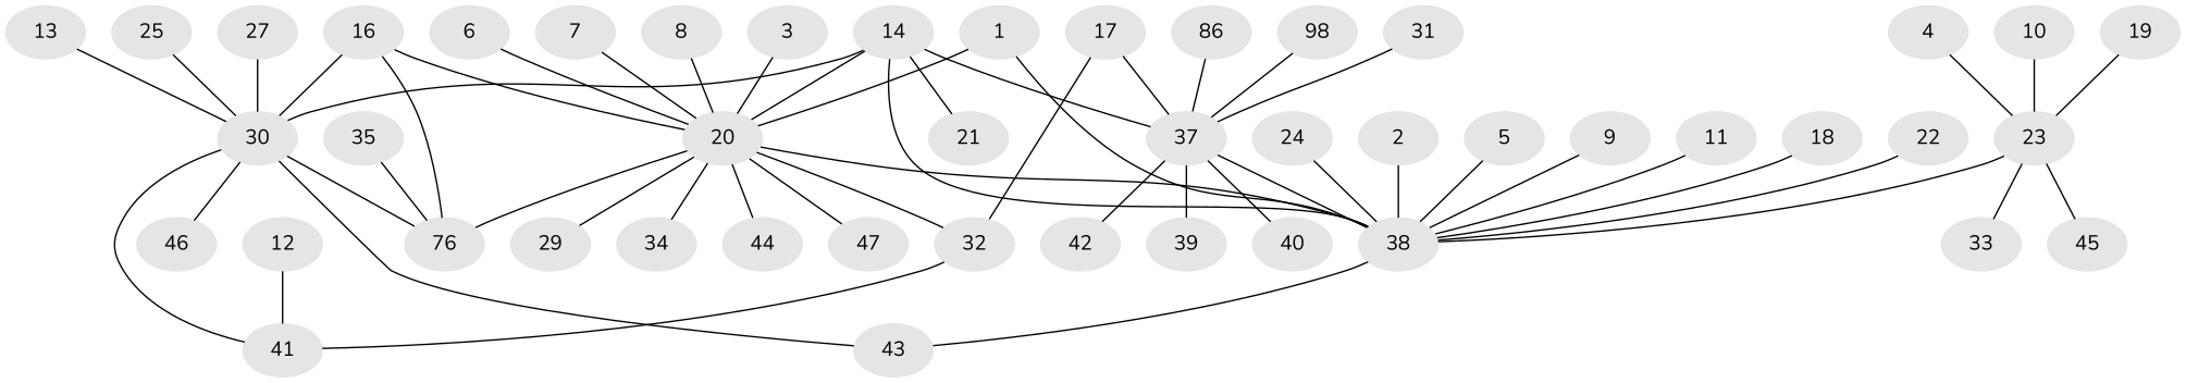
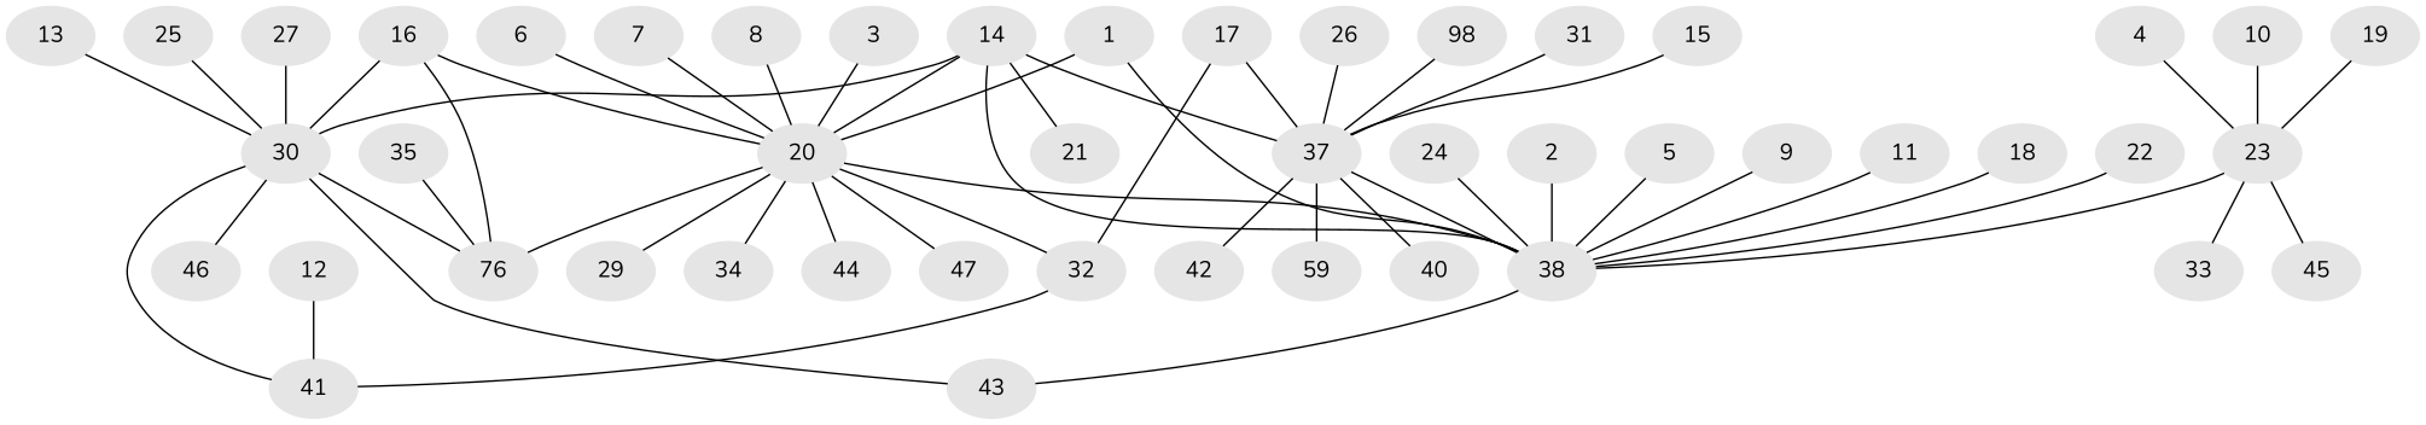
  graph {
    fontname=Nunito
    node [color=gray90 fontname=Nunito style=filled]
    edge [fontname=Nunito weight=1.0]
    1
    20
    38
    n4 [label=76]
    32
    29
    34
    44
    47
    43
    2
    3
    4
    23
    33
    45
    5
    6
    7
    8
    9
    10
    11
    12
    41
    13
    30
    46
    14
    21
    37
-   39
+   39 [label=59]
    40
    42
+   15
    16
    17
    18
    19
    22
    24
    25
-   26 [label=86]
+   26
    27
    n45 [label=98]
    31
    35
    1 -- 20
    1 -- 38
    20 -- 38
    20 -- n4
    20 -- 32
    20 -- 29
    20 -- 34
    20 -- 44
    20 -- 47
    38 -- 43
    32 -- 41
    2 -- 38
    3 -- 20
    4 -- 23
    23 -- 38
    23 -- 33
    23 -- 45
    5 -- 38
    6 -- 20
    7 -- 20
    8 -- 20
    9 -- 38
    10 -- 23
    11 -- 38
    12 -- 41
    13 -- 30
    30 -- n4
    30 -- 43
    30 -- 41
    30 -- 46
    14 -- 20
    14 -- 38
    14 -- 30
    14 -- 21
    14 -- 37
    37 -- 38
    37 -- 39
    37 -- 40
    37 -- 42
+   15 -- 37
    16 -- 20
    16 -- n4
    16 -- 30
    17 -- 32
    17 -- 37
    18 -- 38
    19 -- 23
    22 -- 38
    24 -- 38
    25 -- 30
    26 -- 37
    27 -- 30
    n45 -- 37
    31 -- 37
    35 -- n4
  }
